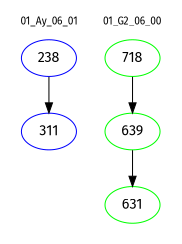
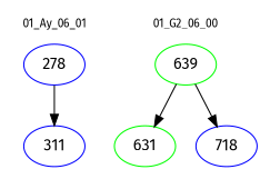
  digraph {
    fontname="Fira Sans"
    node [color=blue fontname="Fira Sans"]
    edge [color=black fontname="Fira Sans"]
-   n1 [label=238]
+   n1 [label=278]
    n2 [label=311]
    n3 [color=green label=639]
    n4 [color=green label=631]
-   n5 [color=green label=718]
+   n5 [label=718]
    subgraph cluster_1 {
      color=white
      fontsize=10
      label="01_Ay_06_01"
      n1
      n2
    }
    subgraph cluster_2 {
      color=white
      fontsize=10
      label="01_G2_06_00"
      n3
      n4
      n5
    }
    n1 -> n2
    n3 -> n4
-   n5 -> n3
+   n3 -> n5
  }
